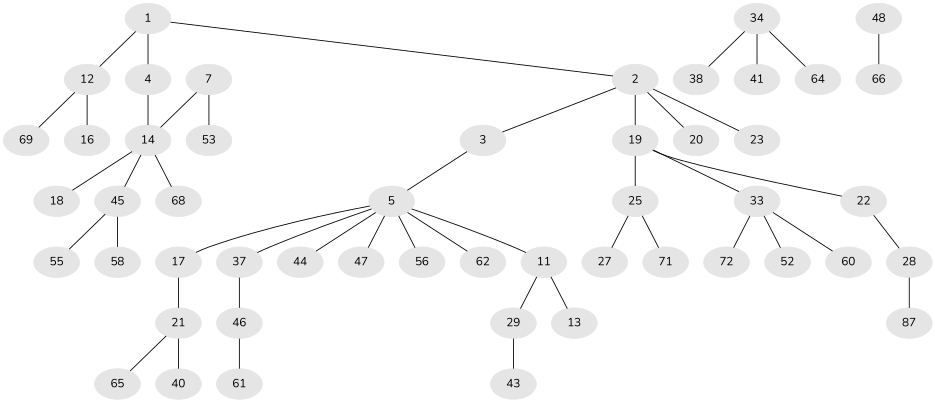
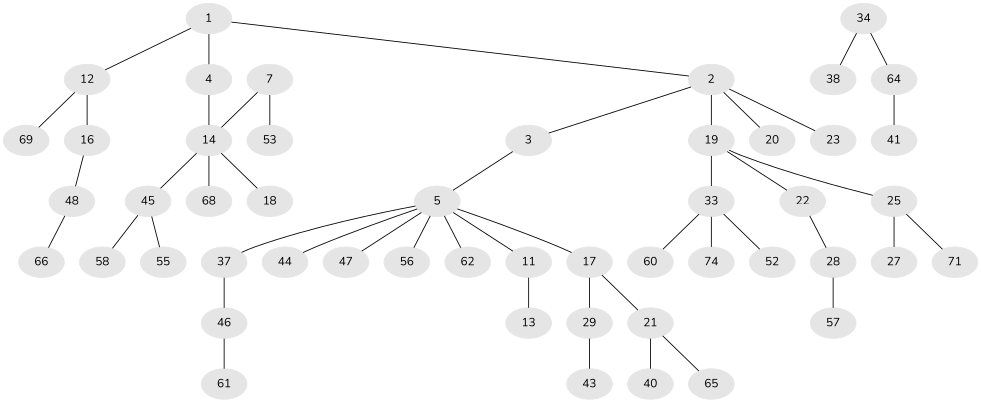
  graph {
    fontname=Nunito
    node [color=gray90 fontname=Nunito style=filled]
    edge [fontname=Nunito]
    1 [super="+32"]
    2 [super="+9"]
    4 [super="+10"]
    12 [super="+54"]
    3 [super="+72"]
    19
    20 [super="+73"]
    23
    14 [super="+15"]
    16
    69
    5 [super="+6"]
    22 [super="+24"]
    25 [super="+36"]
    33 [super="+39"]
    34 [super="+59"]
    38
    41
    64
    11
    17 [super="+70"]
    37
    44
    47 [super="+67"]
    56
    62
    7 [super="+8"]
    53
    13 [super="+26"]
    21 [super="+50"]
    29 [super="+30"]
    46 [super="+51"]
    18 [super="+31"]
    45 [super="+49"]
    68
    48 [super="+63"]
    55
    58
    66
    40
    65
    43
    28 [super="+42"]
    27 [super="+35"]
    71
    52
    60
-   74 [label=72]
-   57 [label=87]
+   74
+   57
    61
    1 -- 2
    1 -- 4
    1 -- 12
    2 -- 3
    2 -- 19
    2 -- 20
    2 -- 23
    4 -- 14
    12 -- 16
    12 -- 69
    3 -- 5
    19 -- 22
    19 -- 25
    19 -- 33
    14 -- 18
    14 -- 45
    14 -- 68
+   16 -- 48
    5 -- 11
    5 -- 17
    5 -- 37
    5 -- 44
    5 -- 47
    5 -- 56
    5 -- 62
    22 -- 28
    25 -- 27
    25 -- 71
    33 -- 52
    33 -- 60
    33 -- 74
    34 -- 38
-   34 -- 41
+   64 -- 41
    34 -- 64
    11 -- 13
    17 -- 21
-   11 -- 29
+   17 -- 29
    37 -- 46
    7 -- 14
    7 -- 53
    21 -- 40
    21 -- 65
    29 -- 43
    46 -- 61
    45 -- 55
    45 -- 58
    48 -- 66
    28 -- 57
  }
